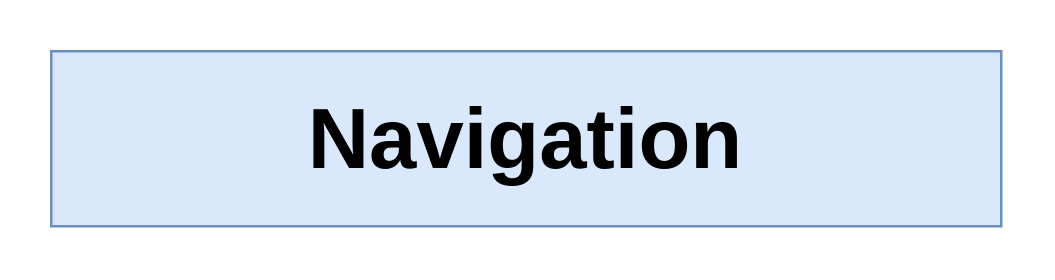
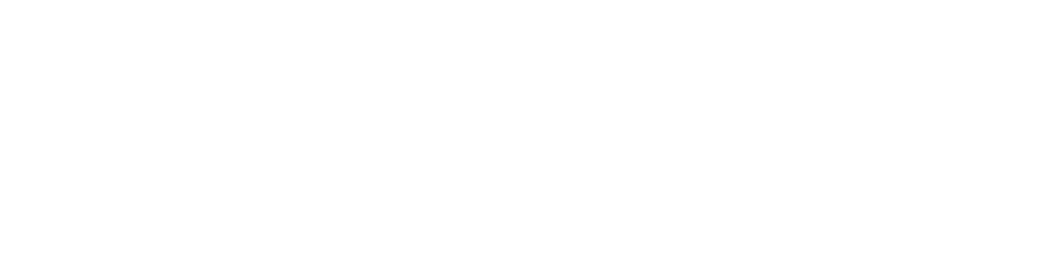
  <mxCell id="0" />
  <mxCell id="1" parent="0" />
- <mxCell id="2" value="Navigation" style="rounded=0;whiteSpace=wrap;html=1;fillColor=#dae8fc;strokeColor=#6c8ebf;fontSize=34;fontStyle=1" vertex="1" parent="1"><mxGeometry x="20" y="20" width="380" height="70" as="geometry" /></mxCell>
